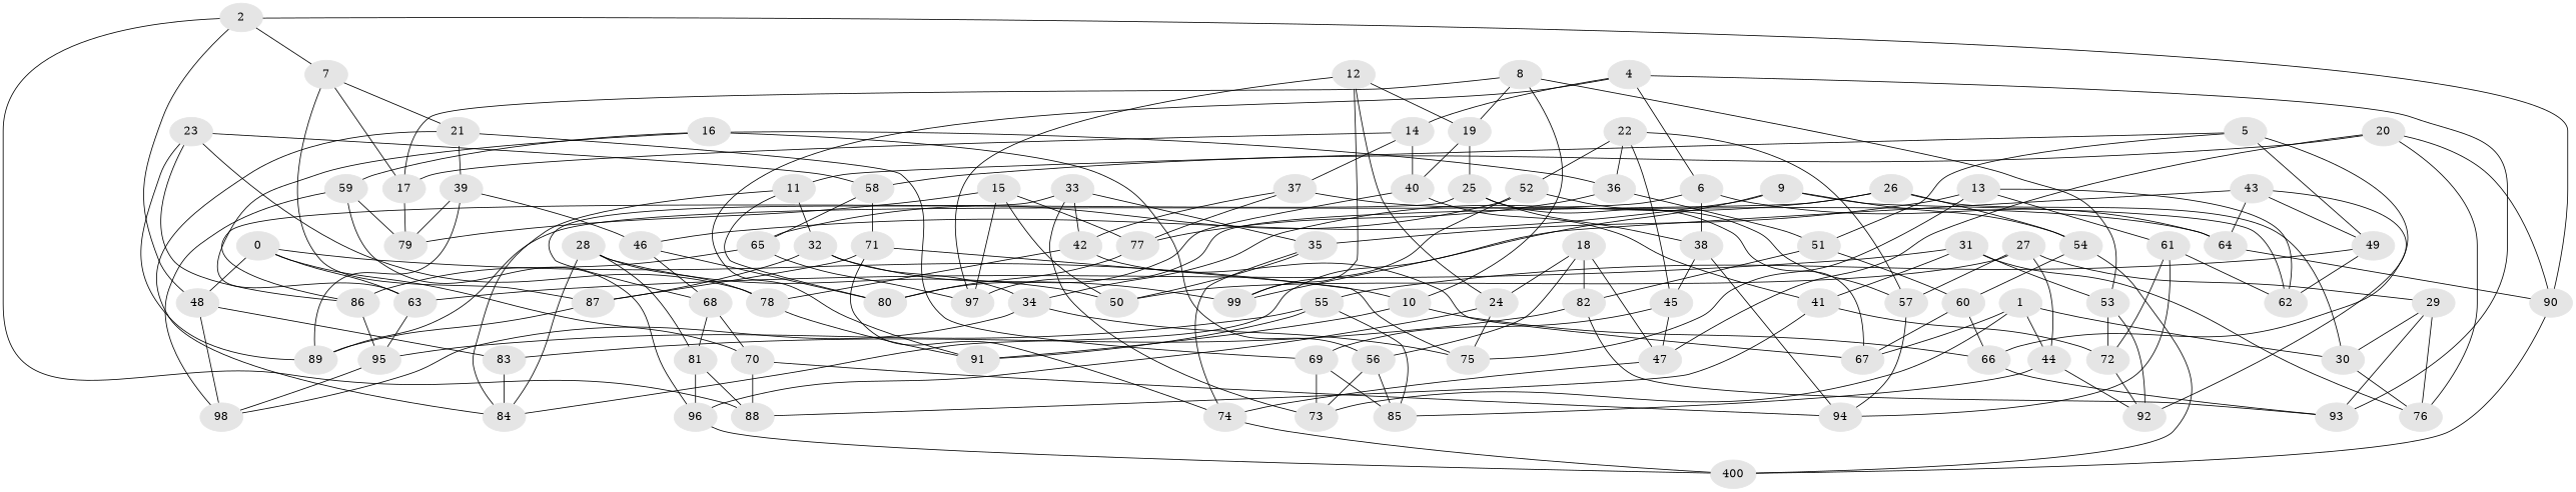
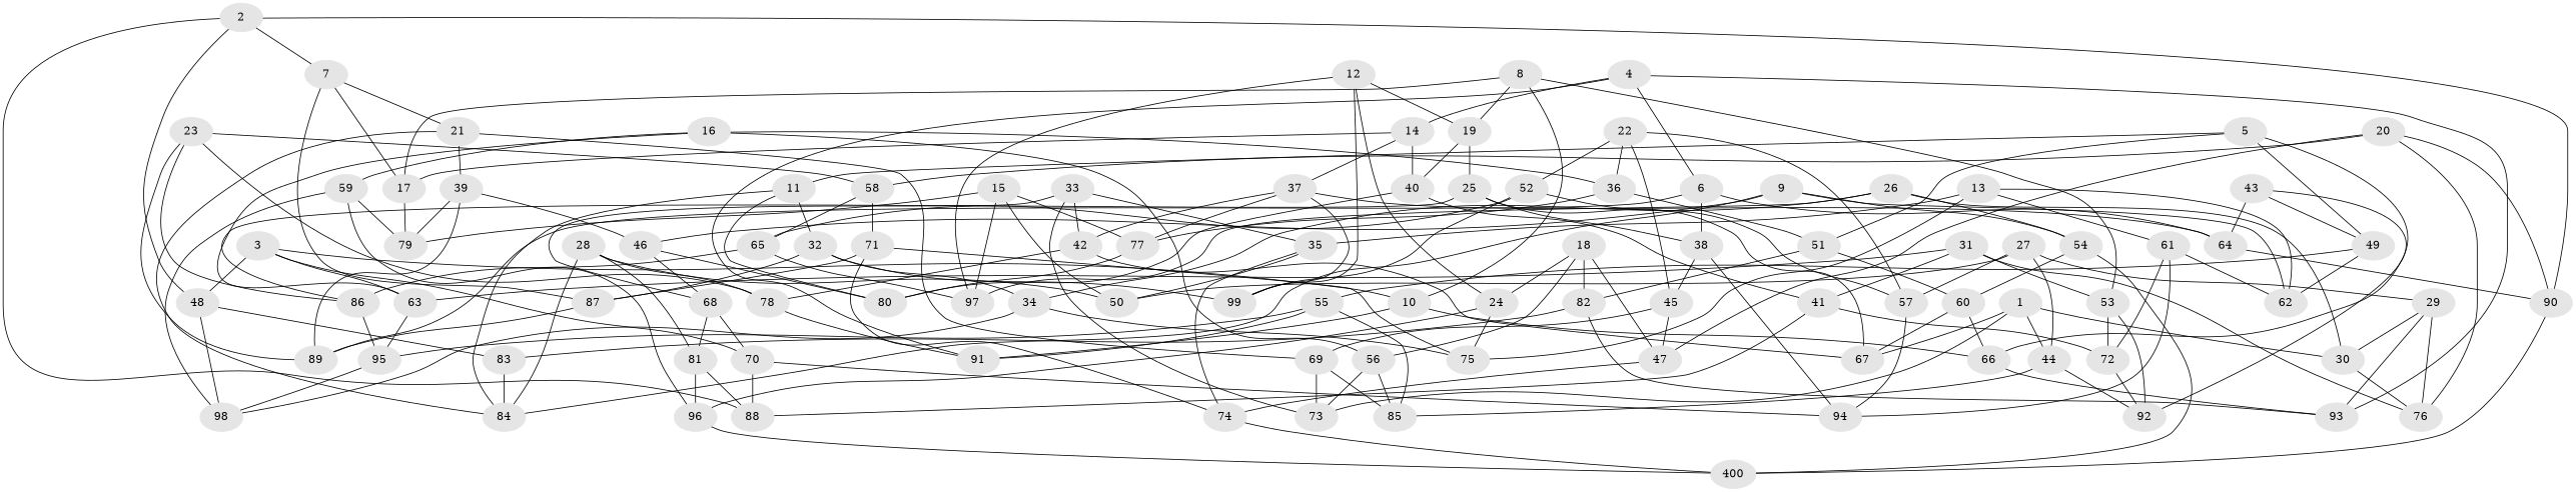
  graph {
    node [color=gray90 style=filled]
    1
    30
    44
    67
    73
    76
    92
    85
    2
    7
    48
    88
    90
    17
    21
    87
    83
    98
    n19 [label=400]
-   3 [label=0]
+   3
    10
    63
    70
    91
    66
    95
    94
    4
    6
    14
    93
    38
    64
    89
    37
    40
    5
    11
    49
    51
    84
    32
    80
    62
    55
    82
    60
    45
    79
    39
    69
    8
    19
    53
    25
    72
    9
    46
    54
    68
    99
    34
    12
    24
    97
    75
    96
    13
    35
    61
    50
    74
    77
    42
    41
    15
    16
    36
    56
    59
    18
    47
    86
    20
    58
    65
    71
    22
    52
    57
    23
    78
    26
    27
    29
    28
    81
    31
    33
    43
    1 -- 30
    1 -- 44
    1 -- 67
    1 -- 73
    30 -- 76
    44 -- 92
    44 -- 85
    2 -- 7
    2 -- 48
    2 -- 88
    2 -- 90
    7 -- 17
    7 -- 21
    7 -- 87
    48 -- 83
    48 -- 98
    90 -- n19
    17 -- 79
    21 -- 84
    21 -- 39
    21 -- 69
    87 -- 89
    83 -- 84
    3 -- 48
    3 -- 10
    3 -- 63
    3 -- 70
    10 -- 91
    10 -- 66
    63 -- 95
    70 -- 88
    70 -- 94
    66 -- 93
    95 -- 98
    4 -- 91
    4 -- 6
    4 -- 14
    4 -- 93
    6 -- 38
    6 -- 64
    6 -- 89
    14 -- 17
    14 -- 37
    14 -- 40
    38 -- 94
    38 -- 45
    64 -- 90
    37 -- 64
    37 -- 77
    37 -- 42
    40 -- 80
    40 -- 41
    5 -- 66
    5 -- 11
    5 -- 49
    5 -- 51
    11 -- 84
    11 -- 32
    11 -- 80
    49 -- 62
    49 -- 55
    51 -- 82
    51 -- 60
    32 -- 87
    32 -- 99
    32 -- 34
    55 -- 85
    55 -- 91
    55 -- 95
    82 -- 83
    82 -- 93
    60 -- 67
    60 -- 66
    45 -- 69
    45 -- 47
    39 -- 89
    39 -- 79
    39 -- 46
    69 -- 73
    69 -- 85
    8 -- 17
    8 -- 10
    8 -- 19
    8 -- 53
    19 -- 40
    19 -- 25
    53 -- 92
    53 -- 72
    25 -- 67
    25 -- 38
    25 -- 86
    72 -- 92
    9 -- 84
    9 -- 62
    9 -- 46
    9 -- 54
    46 -- 80
    46 -- 68
    54 -- n19
    54 -- 60
    68 -- 70
    68 -- 81
    34 -- 98
    34 -- 75
    12 -- 19
    12 -- 99
    12 -- 24
    12 -- 97
    24 -- 75
    24 -- 96
    96 -- n19
    13 -- 62
    13 -- 75
    13 -- 35
    13 -- 61
    35 -- 50
    35 -- 74
    61 -- 94
    61 -- 62
    61 -- 72
    74 -- n19
    77 -- 80
    42 -- 67
    42 -- 78
    41 -- 88
    41 -- 72
    15 -- 79
    15 -- 97
    15 -- 50
    15 -- 77
    16 -- 63
    16 -- 36
    16 -- 56
    16 -- 59
    36 -- 51
    36 -- 77
    56 -- 73
    56 -- 85
    59 -- 98
    59 -- 79
    59 -- 96
    18 -- 82
    18 -- 24
    18 -- 56
    18 -- 47
    47 -- 74
    86 -- 95
    20 -- 76
    20 -- 90
    20 -- 47
    20 -- 58
    58 -- 65
    58 -- 71
    65 -- 97
    65 -- 86
    71 -- 87
    71 -- 75
    71 -- 74
    22 -- 45
    22 -- 36
    22 -- 52
    22 -- 57
    52 -- 99
    52 -- 65
    52 -- 57
    57 -- 94
    23 -- 89
    23 -- 86
    23 -- 58
    23 -- 78
    78 -- 91
    26 -- 30
    26 -- 54
    26 -- 34
    26 -- 97
    27 -- 44
    27 -- 50
    27 -- 57
    27 -- 29
    29 -- 30
    29 -- 76
    29 -- 93
    28 -- 84
    28 -- 50
    28 -- 78
    28 -- 81
    81 -- 88
    81 -- 96
    31 -- 76
    31 -- 63
    31 -- 53
    31 -- 41
    33 -- 73
    33 -- 68
    33 -- 35
    33 -- 42
    43 -- 92
    43 -- 64
    43 -- 49
-   43 -- 99
+   37 -- 99
  }
